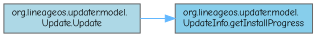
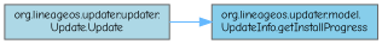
  digraph {
    rankdir=RL
    fontname="Comic Neue"
    node [fontname="Comic Neue" fontsize=10 shape=box style=filled]
    n1 [color=gray40 fillcolor=skyblue fontcolor=black height=0.2 label="org.lineageos.updater.model.\lUpdateInfo.getInstallProgress" width=0.4]
-   n2 [color=grey40 fillcolor=lightblue height=0.2 label="org.lineageos.updater.model.\lUpdate.Update" width=0.4]
+   n2 [color=grey40 fillcolor=lightblue height=0.2 label="org.lineageos.updater.updater.\lUpdate.Update" width=0.4]
    n1 -> n2 [color=steelblue1 dir=back fontname="Comic Neue" fontsize=10 labelfontname=Helvetica labelfontsize=10 style=solid]
  }
